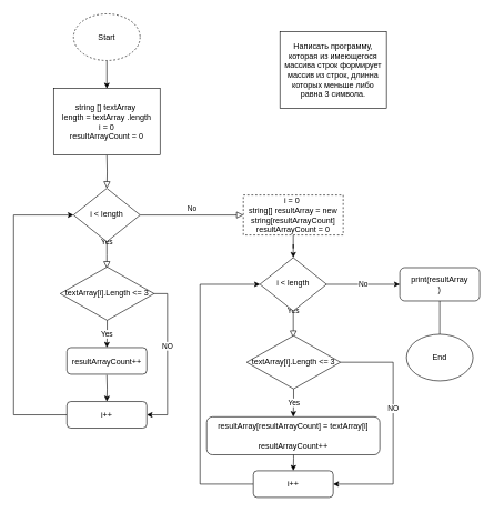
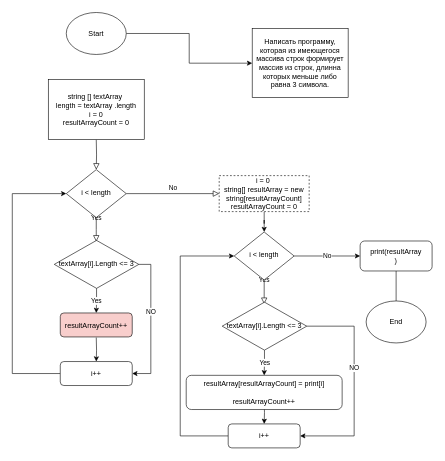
  <mxCell id="0" />
  <mxCell id="1" parent="0" />
  <mxCell id="2" value="" style="rounded=0;html=1;jettySize=auto;orthogonalLoop=1;fontSize=11;endArrow=block;endFill=0;endSize=8;strokeWidth=1;shadow=0;labelBackgroundColor=none;edgeStyle=orthogonalEdgeStyle;" parent="1" target="5" edge="1"><mxGeometry relative="1" as="geometry"><mxPoint x="160" y="232" as="sourcePoint" /></mxGeometry></mxCell>
  <mxCell id="3" value="Yes" style="rounded=0;html=1;jettySize=auto;orthogonalLoop=1;fontSize=11;endArrow=block;endFill=0;endSize=8;strokeWidth=1;shadow=0;labelBackgroundColor=none;edgeStyle=orthogonalEdgeStyle;" parent="1" source="5" edge="1"><mxGeometry y="20" relative="1" as="geometry"><mxPoint as="offset" /><mxPoint x="160" y="402" as="targetPoint" /></mxGeometry></mxCell>
  <mxCell id="4" value="No" style="edgeStyle=orthogonalEdgeStyle;rounded=0;html=1;jettySize=auto;orthogonalLoop=1;fontSize=11;endArrow=block;endFill=0;endSize=8;strokeWidth=1;shadow=0;labelBackgroundColor=none;entryX=0;entryY=0.5;entryDx=0;entryDy=0;" parent="1" source="5" target="33" edge="1"><mxGeometry y="10" relative="1" as="geometry"><mxPoint as="offset" /><mxPoint x="260" y="322" as="targetPoint" /></mxGeometry></mxCell>
  <mxCell id="5" value="i &amp;lt; length" style="rhombus;whiteSpace=wrap;html=1;shadow=0;fontFamily=Helvetica;fontSize=12;align=center;strokeWidth=1;spacing=6;spacingTop=-4;" parent="1" vertex="1"><mxGeometry x="110" y="282" width="100" height="80" as="geometry" /></mxCell>
  <mxCell id="6" style="edgeStyle=orthogonalEdgeStyle;rounded=0;orthogonalLoop=1;jettySize=auto;html=1;exitX=0.5;exitY=1;exitDx=0;exitDy=0;entryX=0.5;entryY=0;entryDx=0;entryDy=0;" parent="1" target="13" edge="1"><mxGeometry relative="1" as="geometry"><mxPoint x="160" y="562" as="sourcePoint" /></mxGeometry></mxCell>
- <mxCell id="7" value="&lt;div style=&quot;line-height: 30px;&quot;&gt;resultArrayCount++&lt;/div&gt;" style="rounded=1;whiteSpace=wrap;html=1;fontSize=12;glass=0;strokeWidth=1;shadow=0;" parent="1" vertex="1"><mxGeometry x="100" y="521" width="120" height="40" as="geometry" /></mxCell>
- <mxCell id="8" style="edgeStyle=orthogonalEdgeStyle;rounded=0;orthogonalLoop=1;jettySize=auto;html=1;entryX=0.5;entryY=0;entryDx=0;entryDy=0;" parent="1" source="9" target="11" edge="1"><mxGeometry relative="1" as="geometry" /></mxCell>
- <mxCell id="9" value="Start" style="ellipse;whiteSpace=wrap;html=1;dashed=1;" parent="1" vertex="1"><mxGeometry x="110" y="20" width="100" height="70" as="geometry" /></mxCell>
+ <mxCell id="7" value="&lt;div style=&quot;line-height: 30px;&quot;&gt;resultArrayCount++&lt;/div&gt;" style="rounded=1;whiteSpace=wrap;html=1;fontSize=12;glass=0;strokeWidth=1;shadow=0;fillColor=#f8cecc;" parent="1" vertex="1"><mxGeometry x="100" y="521" width="120" height="40" as="geometry" /></mxCell>
+ <mxCell id="8" style="edgeStyle=orthogonalEdgeStyle;rounded=0;orthogonalLoop=1;jettySize=auto;html=1;" parent="1" source="9" target="10" edge="1"><mxGeometry relative="1" as="geometry" /></mxCell>
+ <mxCell id="9" value="Start" style="ellipse;whiteSpace=wrap;html=1;" parent="1" vertex="1"><mxGeometry x="110" y="20" width="100" height="70" as="geometry" /></mxCell>
  <mxCell id="10" value="Написать программу, которая из имеющегося массива строк формирует массив из строк, длинна которых меньше либо равна 3 символа." style="rounded=0;whiteSpace=wrap;html=1;" parent="1" vertex="1"><mxGeometry x="420" y="47" width="160" height="115" as="geometry" /></mxCell>
  <mxCell id="11" value="string [] textArray&amp;nbsp;&lt;br&gt;length = textArray .length&lt;br&gt;i = 0&lt;br&gt;&lt;span style=&quot;background-color: initial;&quot;&gt;resultArrayCount&lt;/span&gt;&lt;span style=&quot;background-color: initial;&quot;&gt; &lt;/span&gt;&lt;span style=&quot;background-color: initial;&quot;&gt;=&lt;/span&gt;&lt;span style=&quot;background-color: initial;&quot;&gt; &lt;/span&gt;&lt;span style=&quot;background-color: initial;&quot;&gt;0&lt;/span&gt;" style="rounded=0;whiteSpace=wrap;html=1;" parent="1" vertex="1"><mxGeometry x="80" y="132" width="160" height="100" as="geometry" /></mxCell>
  <mxCell id="12" style="edgeStyle=orthogonalEdgeStyle;rounded=0;orthogonalLoop=1;jettySize=auto;html=1;entryX=0;entryY=0.5;entryDx=0;entryDy=0;exitX=0;exitY=0.5;exitDx=0;exitDy=0;" parent="1" source="13" target="5" edge="1"><mxGeometry x="0.13" y="50" relative="1" as="geometry"><Array as="points"><mxPoint x="20" y="622" /><mxPoint x="20" y="322" /></Array><mxPoint as="offset" /></mxGeometry></mxCell>
  <mxCell id="13" value="i++" style="rounded=1;whiteSpace=wrap;html=1;fontSize=12;glass=0;strokeWidth=1;shadow=0;" parent="1" vertex="1"><mxGeometry x="100" y="602" width="120" height="40" as="geometry" /></mxCell>
  <mxCell id="14" style="edgeStyle=orthogonalEdgeStyle;rounded=0;orthogonalLoop=1;jettySize=auto;html=1;entryX=0.5;entryY=0;entryDx=0;entryDy=0;endArrow=none;" parent="1" source="15" target="16" edge="1"><mxGeometry relative="1" as="geometry" /></mxCell>
  <mxCell id="15" value="print(resultArray&lt;br&gt;)" style="rounded=1;whiteSpace=wrap;html=1;fontSize=12;glass=0;strokeWidth=1;shadow=0;" parent="1" vertex="1"><mxGeometry x="600" y="401" width="120" height="50" as="geometry" /></mxCell>
  <mxCell id="16" value="End" style="ellipse;whiteSpace=wrap;html=1;" parent="1" vertex="1"><mxGeometry x="610" y="501" width="100" height="70" as="geometry" /></mxCell>
  <mxCell id="17" value="Yes" style="edgeStyle=orthogonalEdgeStyle;rounded=0;orthogonalLoop=1;jettySize=auto;html=1;exitX=0.5;exitY=1;exitDx=0;exitDy=0;entryX=0.5;entryY=0;entryDx=0;entryDy=0;" parent="1" source="20" target="7" edge="1"><mxGeometry relative="1" as="geometry" /></mxCell>
  <mxCell id="18" style="edgeStyle=orthogonalEdgeStyle;rounded=0;orthogonalLoop=1;jettySize=auto;html=1;entryX=1;entryY=0.5;entryDx=0;entryDy=0;exitX=1;exitY=0.5;exitDx=0;exitDy=0;" parent="1" source="20" target="13" edge="1"><mxGeometry relative="1" as="geometry" /></mxCell>
  <mxCell id="19" value="NO" style="edgeLabel;html=1;align=center;verticalAlign=middle;resizable=0;points=[];" parent="18" vertex="1" connectable="0"><mxGeometry x="-0.161" y="-1" relative="1" as="geometry"><mxPoint as="offset" /></mxGeometry></mxCell>
  <mxCell id="20" value="textArray[i].Length &amp;lt;= 3" style="rhombus;whiteSpace=wrap;html=1;" parent="1" vertex="1"><mxGeometry x="90" y="400" width="141" height="80" as="geometry" /></mxCell>
  <mxCell id="21" value="Yes" style="rounded=0;html=1;jettySize=auto;orthogonalLoop=1;fontSize=11;endArrow=block;endFill=0;endSize=8;strokeWidth=1;shadow=0;labelBackgroundColor=none;edgeStyle=orthogonalEdgeStyle;" parent="1" source="22" edge="1"><mxGeometry y="20" relative="1" as="geometry"><mxPoint as="offset" /><mxPoint x="440" y="506" as="targetPoint" /></mxGeometry></mxCell>
  <mxCell id="22" value="i &amp;lt; length" style="rhombus;whiteSpace=wrap;html=1;shadow=0;fontFamily=Helvetica;fontSize=12;align=center;strokeWidth=1;spacing=6;spacingTop=-4;" parent="1" vertex="1"><mxGeometry x="390" y="386" width="100" height="80" as="geometry" /></mxCell>
  <mxCell id="23" style="edgeStyle=orthogonalEdgeStyle;rounded=0;orthogonalLoop=1;jettySize=auto;html=1;exitX=0.5;exitY=1;exitDx=0;exitDy=0;entryX=0.5;entryY=0;entryDx=0;entryDy=0;" parent="1" target="26" edge="1"><mxGeometry relative="1" as="geometry"><mxPoint x="440" y="666" as="sourcePoint" /></mxGeometry></mxCell>
- <mxCell id="24" value="&lt;div style=&quot;line-height: 30px;&quot;&gt;&lt;div style=&quot;&quot;&gt;resultArray[resultArrayCount] = textArray[i]&lt;/div&gt;&lt;div style=&quot;&quot;&gt;&lt;span style=&quot;background-color: initial;&quot;&gt;resultArrayCount++&lt;/span&gt;&lt;/div&gt;&lt;/div&gt;" style="rounded=1;whiteSpace=wrap;html=1;fontSize=12;glass=0;strokeWidth=1;shadow=0;" parent="1" vertex="1"><mxGeometry x="310" y="625" width="260" height="57" as="geometry" /></mxCell>
+ <mxCell id="24" value="&lt;div style=&quot;line-height: 30px;&quot;&gt;&lt;div style=&quot;&quot;&gt;resultArray[resultArrayCount] = print[i]&lt;/div&gt;&lt;div style=&quot;&quot;&gt;&lt;span style=&quot;background-color: initial;&quot;&gt;resultArrayCount++&lt;/span&gt;&lt;/div&gt;&lt;/div&gt;" style="rounded=1;whiteSpace=wrap;html=1;fontSize=12;glass=0;strokeWidth=1;shadow=0;" parent="1" vertex="1"><mxGeometry x="310" y="625" width="260" height="57" as="geometry" /></mxCell>
  <mxCell id="25" style="edgeStyle=orthogonalEdgeStyle;rounded=0;orthogonalLoop=1;jettySize=auto;html=1;entryX=0;entryY=0.5;entryDx=0;entryDy=0;exitX=0;exitY=0.5;exitDx=0;exitDy=0;" parent="1" source="26" target="22" edge="1"><mxGeometry x="0.13" y="50" relative="1" as="geometry"><Array as="points"><mxPoint x="300" y="726" /><mxPoint x="300" y="426" /></Array><mxPoint as="offset" /></mxGeometry></mxCell>
  <mxCell id="26" value="i++" style="rounded=1;whiteSpace=wrap;html=1;fontSize=12;glass=0;strokeWidth=1;shadow=0;" parent="1" vertex="1"><mxGeometry x="380" y="706" width="120" height="40" as="geometry" /></mxCell>
  <mxCell id="27" value="Yes" style="edgeStyle=orthogonalEdgeStyle;rounded=0;orthogonalLoop=1;jettySize=auto;html=1;exitX=0.5;exitY=1;exitDx=0;exitDy=0;entryX=0.5;entryY=0;entryDx=0;entryDy=0;" parent="1" source="30" target="24" edge="1"><mxGeometry relative="1" as="geometry" /></mxCell>
  <mxCell id="28" style="edgeStyle=orthogonalEdgeStyle;rounded=0;orthogonalLoop=1;jettySize=auto;html=1;entryX=1;entryY=0.5;entryDx=0;entryDy=0;exitX=1;exitY=0.5;exitDx=0;exitDy=0;" parent="1" source="30" target="26" edge="1"><mxGeometry relative="1" as="geometry"><Array as="points"><mxPoint x="590" y="543" /><mxPoint x="590" y="726" /></Array></mxGeometry></mxCell>
  <mxCell id="29" value="NO" style="edgeLabel;html=1;align=center;verticalAlign=middle;resizable=0;points=[];" parent="28" vertex="1" connectable="0"><mxGeometry x="-0.161" y="-1" relative="1" as="geometry"><mxPoint as="offset" /></mxGeometry></mxCell>
  <mxCell id="30" value="textArray[i].Length &amp;lt;= 3" style="rhombus;whiteSpace=wrap;html=1;" parent="1" vertex="1"><mxGeometry x="370" y="503" width="141" height="80" as="geometry" /></mxCell>
  <mxCell id="31" style="edgeStyle=orthogonalEdgeStyle;rounded=0;orthogonalLoop=1;jettySize=auto;html=1;entryX=0.5;entryY=0;entryDx=0;entryDy=0;" parent="1" source="33" target="22" edge="1"><mxGeometry relative="1" as="geometry" /></mxCell>
  <mxCell id="32" value="No" style="edgeStyle=orthogonalEdgeStyle;rounded=0;orthogonalLoop=1;jettySize=auto;html=1;entryX=0;entryY=0.5;entryDx=0;entryDy=0;exitX=1;exitY=0.5;exitDx=0;exitDy=0;" parent="1" source="22" target="15" edge="1"><mxGeometry relative="1" as="geometry" /></mxCell>
  <mxCell id="33" value="i = 0&amp;nbsp;&lt;br&gt;string[] resultArray = new string[resultArrayCount]&lt;br&gt;&lt;span style=&quot;background-color: initial;&quot;&gt;resultArrayCount&lt;/span&gt;&lt;span style=&quot;background-color: initial;&quot;&gt; &lt;/span&gt;&lt;span style=&quot;background-color: initial;&quot;&gt;=&lt;/span&gt;&lt;span style=&quot;background-color: initial;&quot;&gt; &lt;/span&gt;&lt;span style=&quot;background-color: initial;&quot;&gt;0&lt;/span&gt;" style="rounded=0;whiteSpace=wrap;html=1;dashed=1;" parent="1" vertex="1"><mxGeometry x="365" y="292" width="150" height="60" as="geometry" /></mxCell>
